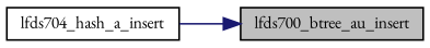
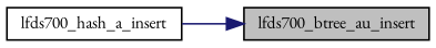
  digraph {
    rankdir=RL
    fontname="EB Garamond"
    node [color=black fontname="EB Garamond" fontsize=10 shape=record style=filled]
    n1 [fillcolor=grey75 fontcolor=black height=0.2 label=lfds700_btree_au_insert width=0.4]
-   n2 [fillcolor=white height=0.2 label=lfds704_hash_a_insert width=0.4]
+   n2 [fillcolor=white height=0.2 label=lfds700_hash_a_insert width=0.4]
    n1 -> n2 [color=midnightblue dir=back fontname="EB Garamond" fontsize=10 labelfontname=Helvetica labelfontsize=10 style=solid]
  }
